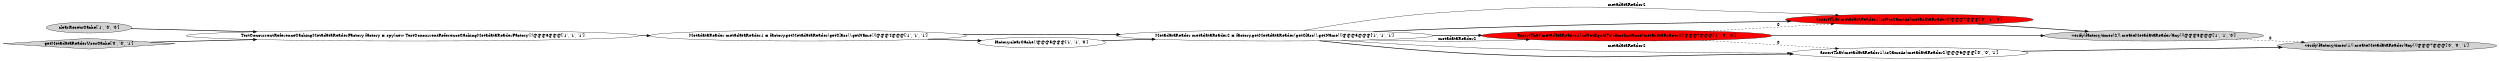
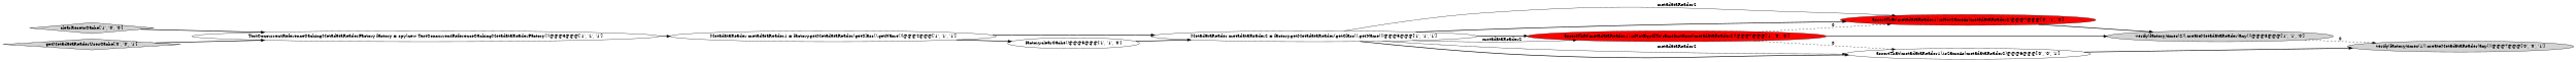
  digraph {
    rankdir=LR
    node [fillcolor=white shape=ellipse style=filled]
    edge [style=bold]
    n1 [fillcolor=red label="assertThat(metadataReader1).isNotSameAs(metadataReader2)@@@7@@@['0', '1', '0']"]
    n2 [fillcolor=lightgray label="verify(factory,times(2)).createMetadataReader(any())@@@8@@@['1', '1', '0']"]
    n3 [fillcolor=lightgray label="verify(factory,times(1)).createMetadataReader(any())@@@7@@@['0', '0', '1']"]
-   n4 [fillcolor=lightgray label="clearResetsCache['1', '0', '0']"]
+   n4 [fillcolor=lightgray label="clearResetsCache['1', '0', '0']" shape=diamond]
    n5 [label="TestConcurrentReferenceCachingMetadataReaderFactory factory = spy(new TestConcurrentReferenceCachingMetadataReaderFactory())@@@3@@@['1', '1', '1']"]
    n6 [label="MetadataReader metadataReader1 = factory.getMetadataReader(getClass().getName())@@@4@@@['1', '1', '1']"]
    n7 [label="MetadataReader metadataReader2 = factory.getMetadataReader(getClass().getName())@@@5@@@['1', '1', '1']"]
    n8 [fillcolor=red label="assertThat(metadataReader1).isNotEqualTo(sameInstance(metadataReader2))@@@7@@@['1', '0', '0']"]
    n9 [label="assertThat(metadataReader1).isSameAs(metadataReader2)@@@6@@@['0', '0', '1']"]
    n10 [label="factory.clearCache()@@@5@@@['1', '1', '0']"]
    n11 [fillcolor=lightgray label="getMetadataReaderUsesCache['0', '0', '1']" shape=diamond]
    n1 -> n2
    n2 -> n3 [label=0 style=dashed]
    n4 -> n5
    n5 -> n6
    n6 -> n7
    n6 -> n10
    n7 -> n1 [label=metadataReader2 style=solid]
    n7 -> n1
    n7 -> n8
    n7 -> n8 [label=metadataReader2 style=solid]
    n7 -> n9 [label=metadataReader2 style=solid]
    n7 -> n9
    n8 -> n1 [label=0 style=dashed]
    n8 -> n2
    n8 -> n9 [label=0 style=dashed]
    n9 -> n3
    n10 -> n7
    n11 -> n5
  }
